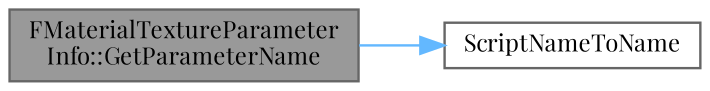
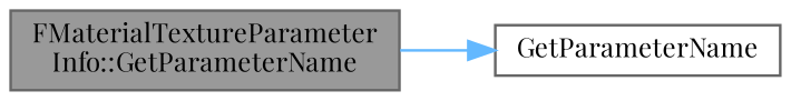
  digraph {
    rankdir=LR
    fontname="Playfair Display"
    node [fontname="Playfair Display" fontsize=10 shape=box style=filled]
    n1 [color=gray40 fillcolor=grey60 fontcolor=black height=0.2 label="FMaterialTextureParameter\lInfo::GetParameterName" width=0.4]
-   n2 [color=grey40 fillcolor=white height=0.2 label=ScriptNameToName width=0.4]
+   n2 [color=grey40 fillcolor=white height=0.2 label=GetParameterName width=0.4]
    n1 -> n2 [color=steelblue1 fontname="Playfair Display" fontsize=10 labelfontname=Helvetica labelfontsize=10 style=solid]
  }
